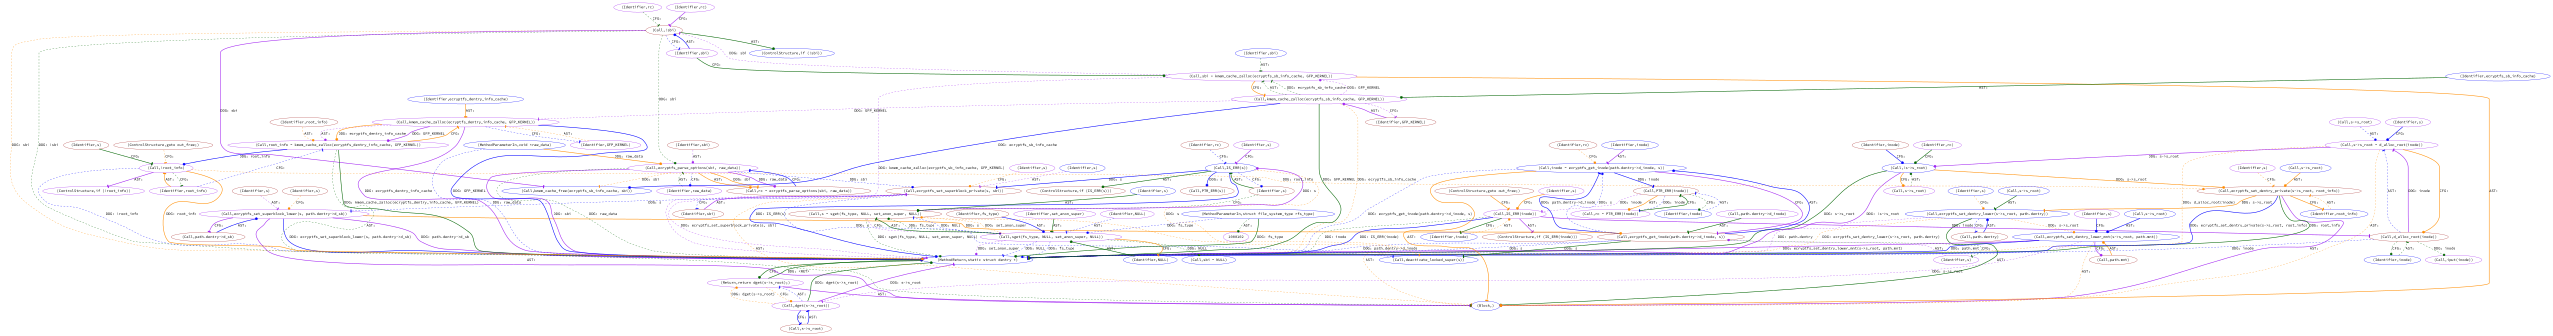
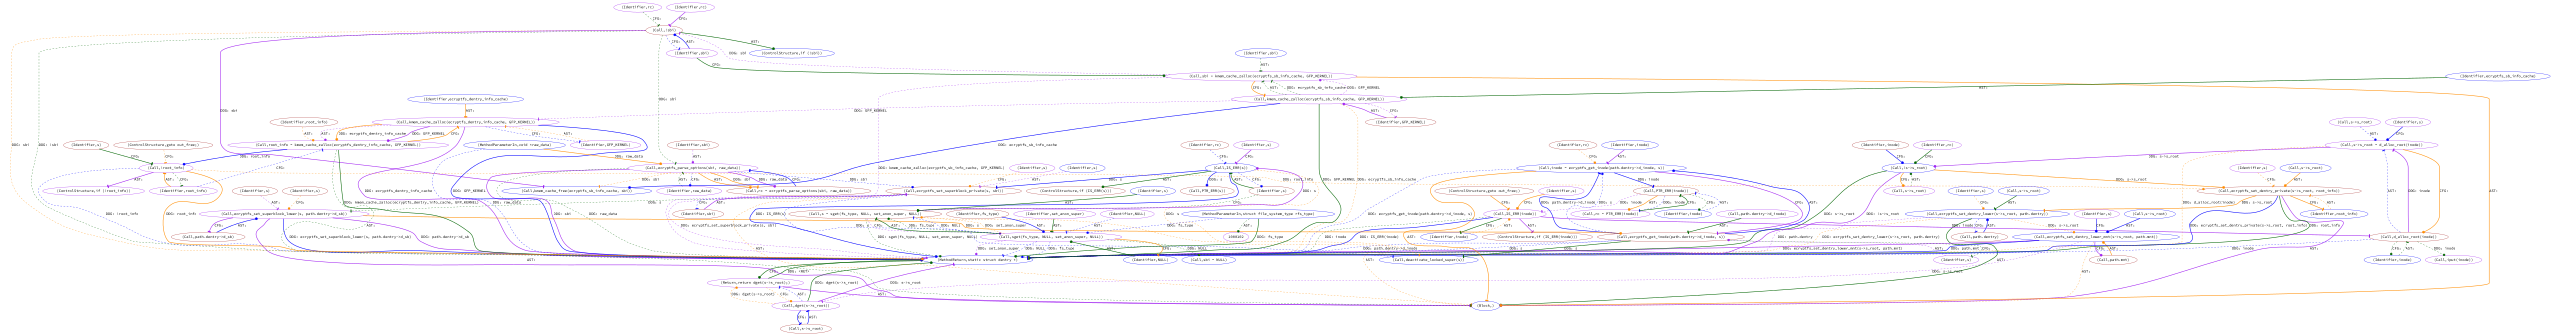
  digraph {
    fontname="Source Code Pro"
    node [color=purple fontname="Source Code Pro"]
    edge [arrowhead=tee color=blue fontname="Source Code Pro" style=bold]
    n1 [color=blue label="(Call,ecryptfs_set_dentry_lower(s->s_root, path.dentry))"]
    n2 [color=blue label="(Call,ecryptfs_set_dentry_lower_mnt(s->s_root, path.mnt))"]
    n3 [color=blue label="(Block,)"]
    n4 [color=blue label="(MethodReturn,static struct dentry *)"]
    n5 [color=brown label="(Call,path.dentry)"]
    n6 [label="(Call,dget(s->s_root))"]
    n7 [color=brown label="(Call,path.mnt)"]
    n8 [label="(Return,return dget(s->s_root);)"]
    n9 [color=brown label="(Call,ecryptfs_set_dentry_private(s->s_root, root_info))"]
    n10 [color=blue label="(Identifier,root_info)"]
    n11 [color=blue label="(Call,!s->s_root)"]
    n12 [label="(Call,s->s_root)"]
    n13 [label="(Call,s->s_root = d_alloc_root(inode))"]
    n14 [color=brown label="(Call,d_alloc_root(inode))"]
    n15 [color=blue label="(Identifier,inode)"]
    n16 [label="(Call,iput(inode))"]
    n17 [label="(Call,IS_ERR(inode))"]
    n18 [color=blue label="(Identifier,inode)"]
    n19 [color=brown label="(ControlStructure,if (IS_ERR(inode)))"]
    n20 [color=brown label="(Call,PTR_ERR(inode))"]
    n21 [color=blue label="(Identifier,inode)"]
    n22 [label="(Call,rc = PTR_ERR(inode))"]
    n23 [color=blue label="(Call,inode = ecryptfs_get_inode(path.dentry->d_inode, s))"]
    n24 [color=brown label="(Call,ecryptfs_get_inode(path.dentry->d_inode, s))"]
    n25 [label="(Identifier,s)"]
    n26 [color=blue label="(Call,deactivate_locked_super(s))"]
    n27 [label="(Call,ecryptfs_set_superblock_lower(s, path.dentry->d_sb))"]
    n28 [color=brown label="(Call,path.dentry->d_sb)"]
    n29 [color=brown label="(Call,ecryptfs_set_superblock_private(s, sbi))"]
    n30 [color=brown label="(Identifier,sbi)"]
    n31 [color=blue label="(Call,IS_ERR(s))"]
    n32 [color=brown label="(Identifier,s)"]
    n33 [color=brown label="(ControlStructure,if (IS_ERR(s)))"]
    n34 [color=brown label="(Call,PTR_ERR(s))"]
    n35 [color=brown label="(Call,s = sget(fs_type, NULL, set_anon_super, NULL))"]
    n36 [label="(Call,sget(fs_type, NULL, set_anon_super, NULL))"]
    n37 [color=blue label="(Call,sbi = NULL)"]
    n38 [color=blue label="(Identifier,NULL)"]
    n39 [color=blue label="(MethodParameterIn,struct file_system_type *fs_type)"]
    1000102
    n41 [label="(Call,ecryptfs_parse_options(sbi, raw_data))"]
    n42 [color=blue label="(Call,kmem_cache_free(ecryptfs_sb_info_cache, sbi))"]
    n43 [color=brown label="(Call,rc = ecryptfs_parse_options(sbi, raw_data))"]
    n44 [label="(Identifier,raw_data)"]
    n45 [color=brown label="(Call,!sbi)"]
    n46 [label="(Identifier,sbi)"]
    n47 [color=blue label="(ControlStructure,if (!sbi))"]
    n48 [label="(Call,sbi = kmem_cache_zalloc(ecryptfs_sb_info_cache, GFP_KERNEL))"]
    n49 [label="(Call,kmem_cache_zalloc(ecryptfs_sb_info_cache, GFP_KERNEL))"]
    n50 [label="(Call,kmem_cache_zalloc(ecryptfs_dentry_info_cache, GFP_KERNEL))"]
    n51 [color=brown label="(Identifier,GFP_KERNEL)"]
    n52 [label="(Call,root_info = kmem_cache_zalloc(ecryptfs_dentry_info_cache, GFP_KERNEL))"]
    n53 [label="(Identifier,GFP_KERNEL)"]
    n54 [color=blue label="(MethodParameterIn,void *raw_data)"]
    n55 [label="(Call,!root_info)"]
    n56 [label="(ControlStructure,if (!root_info))"]
    n57 [label="(Identifier,root_info)"]
    n58 [color=brown label="(Call,s->s_root)"]
    n59 [color=blue label="(Identifier,ecryptfs_dentry_info_cache)"]
    n60 [color=brown label="(ControlStructure,goto out_free;)"]
    n61 [color=brown label="(Identifier,s)"]
    n62 [color=blue label="(Identifier,s)"]
    n63 [color=brown label="(Identifier,fs_type)"]
    n64 [label="(Identifier,s)"]
    n65 [color=brown label="(Identifier,sbi)"]
    n66 [color=brown label="(Identifier,rc)"]
    n67 [color=blue label="(Call,s->s_root)"]
    n68 [color=brown label="(Identifier,inode)"]
    n69 [label="(Identifier,s)"]
    n70 [color=brown label="(Identifier,root_info)"]
    n71 [label="(Identifier,rc)"]
    n72 [color=brown label="(Identifier,s)"]
    n73 [label="(Identifier,s)"]
    n74 [label="(Identifier,rc)"]
    n75 [label="(Identifier,s)"]
    n76 [color=blue label="(Identifier,s)"]
    n77 [color=blue label="(Call,s->s_root)"]
    n78 [color=brown label="(ControlStructure,goto out_free;)"]
    n79 [color=blue label="(Identifier,sbi)"]
    n80 [label="(Identifier,s)"]
    n81 [label="(Identifier,s)"]
    n82 [color=brown label="(Identifier,rc)"]
    n83 [label="(Call,s->s_root)"]
    n84 [label="(Call,path.dentry->d_inode)"]
    n85 [color=blue label="(Identifier,ecryptfs_sb_info_cache)"]
    n86 [label="(Identifier,set_anon_super)"]
    n87 [color=blue label="(Identifier,s)"]
    n88 [label="(Identifier,rc)"]
    n89 [label="(Identifier,NULL)"]
    n90 [color=blue label="(Call,s->s_root)"]
    n91 [color=blue label="(Identifier,inode)"]
    n92 [color=brown label="(Identifier,s)"]
    n1 -> n2 [arrowhead=dot color=darkorange label="DDG: s->s_root" style=dashed]
    n1 -> n3 [arrowhead=dot color=darkgreen label="AST: "]
    n1 -> n4 [color=purple label="DDG: path.dentry" style=dashed]
    n1 -> n4 [arrowhead=dot color=darkorange label="DDG: ecryptfs_set_dentry_lower(s->s_root, path.dentry)" style=dashed]
    n1 -> n5 [label="CFG: " style=dashed]
    n2 -> n3 [color=darkorange label="AST: " style=dashed]
    n2 -> n4 [color=purple label="DDG: ecryptfs_set_dentry_lower_mnt(s->s_root, path.mnt)"]
    n2 -> n4 [label="DDG: path.mnt"]
    n2 -> n6 [color=purple label="DDG: s->s_root" style=dashed]
    n2 -> n7 [arrowhead=dot color=purple label="CFG: "]
    n4 -> n8 [arrowhead=dot color=darkgreen label="CFG: "]
    n5 -> n1 [arrowhead=dot label="AST: "]
    n6 -> n4 [color=purple label="DDG: s->s_root"]
    n6 -> n4 [arrowhead=dot color=darkgreen label="DDG: dget(s->s_root)"]
    n6 -> n8 [label="AST: " style=dashed]
    n6 -> n8 [arrowhead=dot color=darkorange label="DDG: dget(s->s_root)" style=dashed]
    n6 -> n58 [label="CFG: "]
    n7 -> n2 [arrowhead=dot color=darkorange label="AST: "]
    n8 -> n3 [arrowhead=dot color=purple label="AST: "]
    n8 -> n4 [arrowhead=dot color=darkgreen label="DDG: <RET>"]
    n8 -> n6 [arrowhead=dot color=darkorange label="CFG: " style=dashed]
    n9 -> n1 [color=darkorange label="DDG: s->s_root"]
    n9 -> n3 [arrowhead=dot color=purple label="AST: "]
    n9 -> n4 [color=darkgreen label="DDG: root_info"]
    n9 -> n4 [label="DDG: ecryptfs_set_dentry_private(s->s_root, root_info)"]
    n9 -> n10 [color=darkorange label="CFG: "]
    n10 -> n9 [color=darkorange label="AST: " style=dashed]
    n11 -> n4 [arrowhead=dot color=darkgreen label="DDG: s->s_root"]
    n11 -> n4 [color=purple label="DDG: !s->s_root"]
    n11 -> n9 [arrowhead=dot color=darkorange label="DDG: s->s_root"]
    n11 -> n12 [arrowhead=dot color=darkorange label="CFG: "]
    n12 -> n11 [arrowhead=dot color=darkgreen label="AST: " style=dashed]
-   n13 -> n3 [arrowhead=dot color=darkorange label="AST: " style=dashed]
    n13 -> n4 [arrowhead=dot color=darkorange label="DDG: d_alloc_root(inode)" style=dashed]
    n13 -> n11 [arrowhead=dot color=purple label="DDG: s->s_root"]
    n13 -> n14 [arrowhead=dot color=darkorange label="CFG: "]
    n14 -> n4 [label="DDG: inode" style=dashed]
    n14 -> n13 [label="AST: " style=dashed]
    n14 -> n13 [color=purple label="DDG: inode"]
    n14 -> n15 [arrowhead=dot color=darkgreen label="CFG: " style=dashed]
    n14 -> n16 [arrowhead=dot color=darkgreen label="DDG: inode" style=dashed]
    n15 -> n14 [color=darkgreen label="AST: " style=dashed]
    n17 -> n4 [label="DDG: IS_ERR(inode)"]
    n17 -> n4 [color=darkgreen label="DDG: inode" style=dashed]
    n17 -> n14 [color=purple label="DDG: inode"]
    n17 -> n18 [color=darkgreen label="CFG: "]
    n17 -> n19 [color=purple label="AST: "]
    n18 -> n17 [arrowhead=dot color=darkorange label="AST: " style=dashed]
    n20 -> n17 [color=purple label="DDG: inode" style=dashed]
    n20 -> n21 [arrowhead=dot color=darkgreen label="CFG: " style=dashed]
    n20 -> n22 [arrowhead=dot color=darkorange label="AST: "]
    n20 -> n22 [label="DDG: inode" style=dashed]
    n21 -> n20 [label="AST: " style=dashed]
    n22 -> n20 [color=darkgreen label="CFG: "]
    n23 -> n3 [color=darkorange label="AST: "]
    n23 -> n4 [arrowhead=dot label="DDG: ecryptfs_get_inode(path.dentry->d_inode, s)" style=dashed]
    n23 -> n20 [label="DDG: inode"]
    n23 -> n24 [color=purple label="CFG: "]
    n24 -> n4 [arrowhead=dot label="DDG: path.dentry->d_inode" style=dashed]
    n24 -> n4 [arrowhead=dot label="DDG: s" style=dashed]
    n24 -> n23 [arrowhead=dot label="AST: "]
    n24 -> n23 [label="DDG: path.dentry->d_inode"]
    n24 -> n23 [arrowhead=dot label="DDG: s" style=dashed]
    n24 -> n25 [color=darkgreen label="CFG: " style=dashed]
    n24 -> n26 [color=darkgreen label="DDG: s"]
    n25 -> n24 [arrowhead=dot color=purple label="AST: " style=dashed]
    n27 -> n3 [color=purple label="AST: "]
    n27 -> n4 [label="DDG: ecryptfs_set_superblock_lower(s, path.dentry->d_sb)"]
    n27 -> n4 [arrowhead=dot color=purple label="DDG: path.dentry->d_sb"]
    n27 -> n24 [arrowhead=dot color=darkorange label="DDG: s"]
    n27 -> n28 [color=purple label="CFG: "]
    n28 -> n27 [arrowhead=dot label="AST: "]
    n29 -> n3 [color=darkorange label="AST: " style=dashed]
    n29 -> n4 [arrowhead=dot color=purple label="DDG: ecryptfs_set_superblock_private(s, sbi)" style=dashed]
    n29 -> n26 [label="DDG: s" style=dashed]
-   n29 -> n27 [label="DDG: s" style=dashed]
+   n29 -> n27 [color=darkgreen label="DDG: s" style=dashed]
    n29 -> n30 [label="CFG: " style=dashed]
    n30 -> n29 [color=purple label="AST: "]
    n31 -> n4 [arrowhead=dot label="DDG: IS_ERR(s)"]
    n31 -> n26 [color=darkorange label="DDG: s" style=dashed]
    n31 -> n29 [label="DDG: s"]
    n31 -> n32 [arrowhead=dot label="CFG: " style=dashed]
    n31 -> n33 [arrowhead=dot color=darkgreen label="AST: "]
    n31 -> n34 [arrowhead=dot label="DDG: s"]
    n32 -> n31 [color=darkgreen label="AST: "]
    n32 -> n35 [color=darkgreen label="CFG: " style=dashed]
    n35 -> n3 [color=darkorange label="AST: " style=dashed]
    n35 -> n4 [arrowhead=dot color=darkgreen label="DDG: sget(fs_type, NULL, set_anon_super, NULL)" style=dashed]
    n35 -> n31 [arrowhead=dot color=purple label="DDG: s"]
    n35 -> n36 [arrowhead=dot color=purple label="CFG: " style=dashed]
    n36 -> n4 [arrowhead=dot color=purple label="DDG: set_anon_super" style=dashed]
    n36 -> n4 [label="DDG: NULL" style=dashed]
    n36 -> n4 [arrowhead=dot label="DDG: fs_type" style=dashed]
    n36 -> n35 [color=darkgreen label="AST: "]
    n36 -> n35 [arrowhead=dot color=darkgreen label="DDG: fs_type" style=dashed]
    n36 -> n35 [label="DDG: NULL" style=dashed]
    n36 -> n35 [arrowhead=dot color=darkorange label="DDG: set_anon_super" style=dashed]
    n36 -> n37 [arrowhead=dot color=darkgreen label="DDG: NULL" style=dashed]
    n36 -> n38 [color=darkorange label="CFG: "]
    n38 -> n36 [arrowhead=dot color=darkgreen label="AST: "]
    n39 -> n4 [arrowhead=dot color=darkgreen label="DDG: fs_type"]
    n39 -> n36 [arrowhead=dot label="DDG: fs_type" style=dashed]
    n39 -> 1000102 [arrowhead=dot color=darkgreen label="AST: " style=dashed]
    n41 -> n4 [arrowhead=dot color=purple label="DDG: sbi"]
    n41 -> n4 [color=darkgreen label="DDG: raw_data" style=dashed]
    n41 -> n29 [arrowhead=dot label="DDG: sbi" style=dashed]
    n41 -> n42 [color=darkorange label="DDG: sbi" style=dashed]
    n41 -> n43 [arrowhead=dot color=darkorange label="AST: "]
    n41 -> n43 [color=darkorange label="DDG: sbi"]
    n41 -> n43 [arrowhead=dot color=purple label="DDG: raw_data"]
    n41 -> n44 [arrowhead=dot label="CFG: " style=dashed]
    n43 -> n41 [label="CFG: "]
    n44 -> n41 [color=darkgreen label="AST: " style=dashed]
    n45 -> n4 [arrowhead=dot color=darkorange label="DDG: sbi" style=dashed]
    n45 -> n4 [arrowhead=dot color=darkgreen label="DDG: !sbi" style=dashed]
-   n45 -> n41 [arrowhead=dot color=darkgreen label="DDG: sbi" style=dashed]
+   n45 -> n41 [color=darkgreen label="DDG: sbi" style=dashed]
    n45 -> n42 [color=purple label="DDG: sbi"]
    n45 -> n46 [label="CFG: " style=dashed]
    n45 -> n47 [arrowhead=dot color=darkgreen label="AST: "]
    n46 -> n45 [arrowhead=dot label="AST: "]
    n46 -> n48 [arrowhead=dot color=darkgreen label="CFG: "]
    n48 -> n3 [arrowhead=dot color=darkorange label="AST: "]
    n48 -> n4 [arrowhead=dot color=purple label="DDG: kmem_cache_zalloc(ecryptfs_sb_info_cache, GFP_KERNEL)" style=dashed]
    n48 -> n45 [color=purple label="DDG: sbi" style=dashed]
    n48 -> n49 [color=darkorange label="CFG: "]
    n49 -> n4 [color=darkorange label="DDG: ecryptfs_sb_info_cache" style=dashed]
    n49 -> n4 [color=darkgreen label="DDG: GFP_KERNEL"]
    n49 -> n42 [arrowhead=dot label="DDG: ecryptfs_sb_info_cache"]
    n49 -> n48 [color=darkgreen label="AST: " style=dashed]
    n49 -> n48 [color=darkgreen label="DDG: ecryptfs_sb_info_cache" style=dashed]
    n49 -> n48 [arrowhead=dot color=purple label="DDG: GFP_KERNEL" style=dashed]
    n49 -> n50 [color=purple label="DDG: GFP_KERNEL" style=dashed]
    n49 -> n51 [color=purple label="CFG: " style=dashed]
    n50 -> n4 [color=purple label="DDG: ecryptfs_dentry_info_cache"]
    n50 -> n4 [label="DDG: GFP_KERNEL"]
    n50 -> n52 [arrowhead=dot color=purple label="AST: " style=dashed]
    n50 -> n52 [arrowhead=dot color=darkorange label="DDG: ecryptfs_dentry_info_cache"]
    n50 -> n52 [arrowhead=dot color=purple label="DDG: GFP_KERNEL"]
    n50 -> n53 [label="CFG: " style=dashed]
    n51 -> n49 [arrowhead=dot color=purple label="AST: "]
    n52 -> n3 [color=darkgreen label="AST: " style=dashed]
    n52 -> n4 [arrowhead=dot color=darkgreen label="DDG: kmem_cache_zalloc(ecryptfs_dentry_info_cache, GFP_KERNEL)"]
    n52 -> n50 [color=darkorange label="CFG: "]
    n52 -> n55 [arrowhead=dot label="DDG: root_info"]
    n53 -> n50 [color=darkorange label="AST: " style=dashed]
    n54 -> n4 [arrowhead=dot label="DDG: raw_data" style=dashed]
    n54 -> n41 [arrowhead=dot color=darkorange label="DDG: raw_data"]
    n55 -> n4 [label="DDG: !root_info" style=dashed]
    n55 -> n4 [arrowhead=dot color=darkorange label="DDG: root_info"]
    n55 -> n9 [arrowhead=dot color=darkorange label="DDG: root_info" style=dashed]
    n55 -> n56 [color=purple label="AST: "]
    n55 -> n57 [color=darkgreen label="CFG: " style=dashed]
    n57 -> n52 [label="CFG: " style=dashed]
    n57 -> n55 [color=darkorange label="AST: "]
    n58 -> n6 [label="AST: "]
    n59 -> n50 [color=darkorange label="AST: "]
    n60 -> n55 [color=darkorange label="CFG: " style=dashed]
    n61 -> n27 [color=purple label="AST: " style=dashed]
    n62 -> n35 [arrowhead=dot color=darkgreen label="AST: "]
    n63 -> n36 [arrowhead=dot label="AST: "]
    n64 -> n9 [color=darkorange label="CFG: " style=dashed]
    n65 -> n41 [arrowhead=dot color=purple label="AST: " style=dashed]
    n66 -> n31 [label="CFG: " style=dashed]
    n67 -> n2 [arrowhead=dot label="AST: "]
    n68 -> n11 [arrowhead=dot label="CFG: "]
    n69 -> n13 [arrowhead=dot label="CFG: "]
    n70 -> n52 [arrowhead=dot color=darkorange label="AST: " style=dashed]
    n71 -> n11 [arrowhead=dot color=darkgreen label="CFG: "]
    n72 -> n55 [color=darkgreen label="CFG: "]
    n73 -> n2 [arrowhead=dot label="CFG: "]
    n74 -> n45 [color=darkgreen label="CFG: " style=dashed]
    n75 -> n29 [arrowhead=dot color=darkorange label="CFG: " style=dashed]
    n76 -> n1 [arrowhead=dot color=darkorange label="CFG: " style=dashed]
    n77 -> n9 [arrowhead=dot color=darkorange label="AST: "]
    n78 -> n17 [color=darkorange label="CFG: "]
    n79 -> n48 [color=darkgreen label="AST: " style=dashed]
    n80 -> n17 [arrowhead=dot color=darkorange label="CFG: "]
    n81 -> n31 [color=purple label="CFG: "]
    n82 -> n23 [arrowhead=dot color=darkorange label="CFG: " style=dashed]
    n83 -> n13 [arrowhead=dot label="AST: " style=dashed]
    n84 -> n24 [color=darkgreen label="AST: "]
    n85 -> n49 [arrowhead=dot color=darkgreen label="AST: "]
    n86 -> n36 [color=darkgreen label="AST: "]
    n87 -> n29 [color=purple label="AST: " style=dashed]
    n88 -> n45 [color=purple label="CFG: "]
    n89 -> n36 [label="AST: " style=dashed]
    n90 -> n1 [color=darkgreen label="AST: "]
    n91 -> n23 [color=purple label="AST: "]
    n92 -> n27 [arrowhead=dot color=darkorange label="CFG: " style=dashed]
  }
